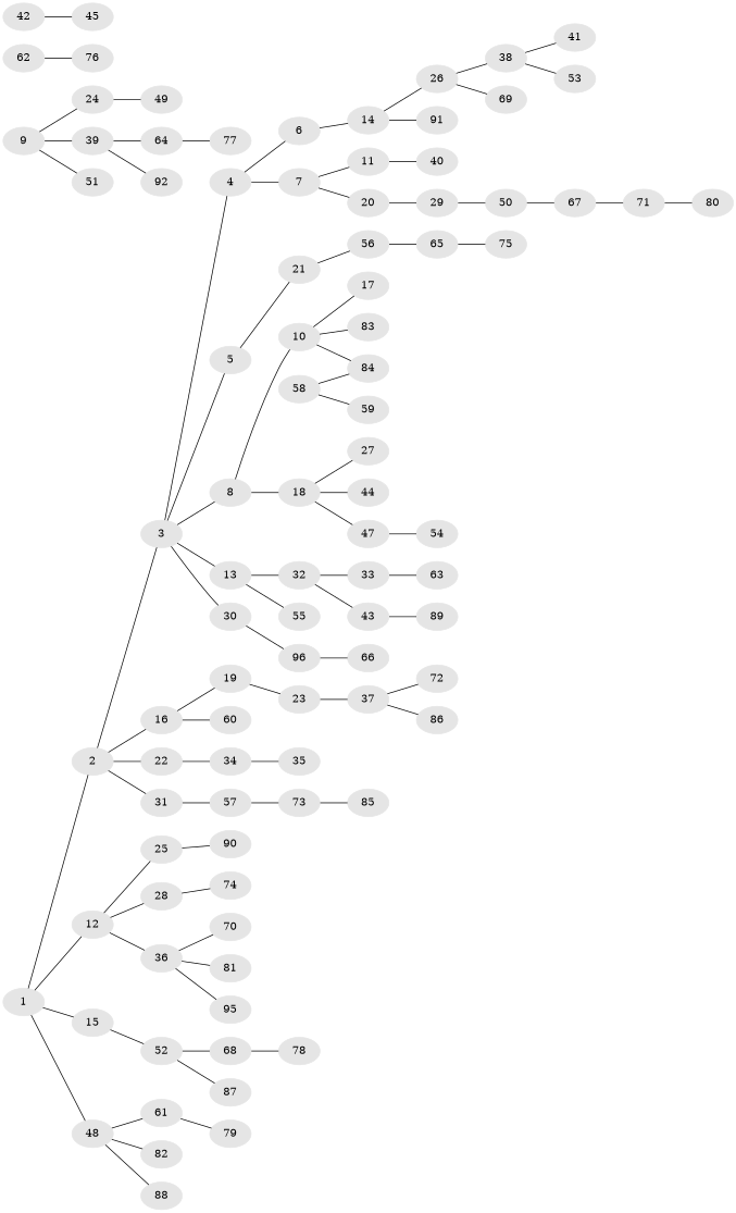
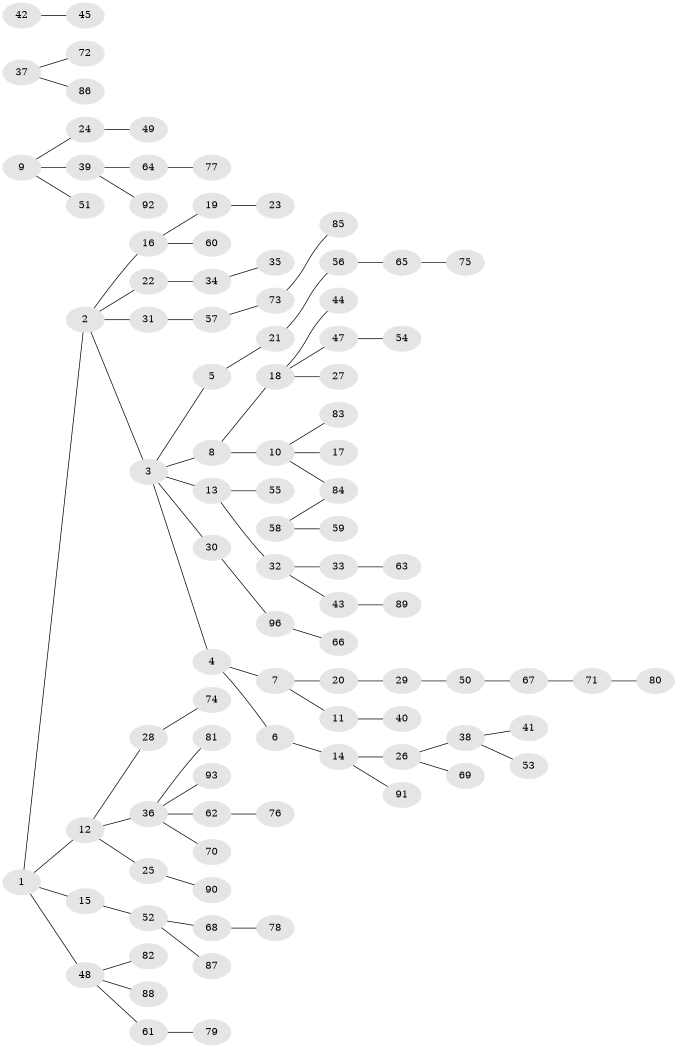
  graph {
    rankdir=LR
    node [color=gray90 style=filled]
    1
    2
    12
    15
    48
    3
    16
    22
    31
    25
    28
    36
    52
    61
    82
    88
    4
    5
    8
    13
    30
    19
    60
    34
    6
    7
    21
    10
    18
    32
    55
    n32 [label=96]
    14
    11
    20
    56
    26
    91
    9
    24
    39
    51
    40
    29
    17
    83
    84
    27
    44
    47
    49
    64
    92
    58
    59
    90
    74
    62
    70
    81
-   93 [label=95]
+   93
    33
    43
    38
    69
    68
    87
    23
    54
    37
    50
    65
    57
    35
    72
    86
    41
    53
    67
    66
    73
    63
    89
    42
    45
    76
    77
    79
    71
    78
    75
    85
    80
    1 -- 2
    1 -- 12
    1 -- 15
    1 -- 48
    2 -- 3
    2 -- 16
    2 -- 22
    2 -- 31
    12 -- 25
    12 -- 28
    12 -- 36
    15 -- 52
    48 -- 61
    48 -- 82
    48 -- 88
    3 -- 4
    3 -- 5
    3 -- 8
    3 -- 13
    3 -- 30
    16 -- 19
    16 -- 60
    22 -- 34
    31 -- 57
    25 -- 90
    28 -- 74
+   36 -- 62
    36 -- 70
    36 -- 81
    36 -- 93
    52 -- 68
    52 -- 87
    61 -- 79
    4 -- 6
    4 -- 7
    5 -- 21
    8 -- 10
    8 -- 18
    13 -- 32
    13 -- 55
    30 -- n32
    19 -- 23
    34 -- 35
    6 -- 14
    7 -- 11
    7 -- 20
    21 -- 56
    10 -- 17
    10 -- 83
    10 -- 84
    18 -- 27
    18 -- 44
    18 -- 47
    32 -- 33
    32 -- 43
    n32 -- 66
    14 -- 26
    14 -- 91
    11 -- 40
    20 -- 29
    56 -- 65
    26 -- 38
    26 -- 69
    9 -- 24
    9 -- 39
    9 -- 51
    24 -- 49
    39 -- 64
    39 -- 92
    29 -- 50
    47 -- 54
    64 -- 77
    58 -- 84
    58 -- 59
    62 -- 76
    33 -- 63
    43 -- 89
    38 -- 41
    38 -- 53
    68 -- 78
-   23 -- 37
    37 -- 72
    37 -- 86
    50 -- 67
    65 -- 75
    57 -- 73
    67 -- 71
    73 -- 85
    42 -- 45
    71 -- 80
  }
